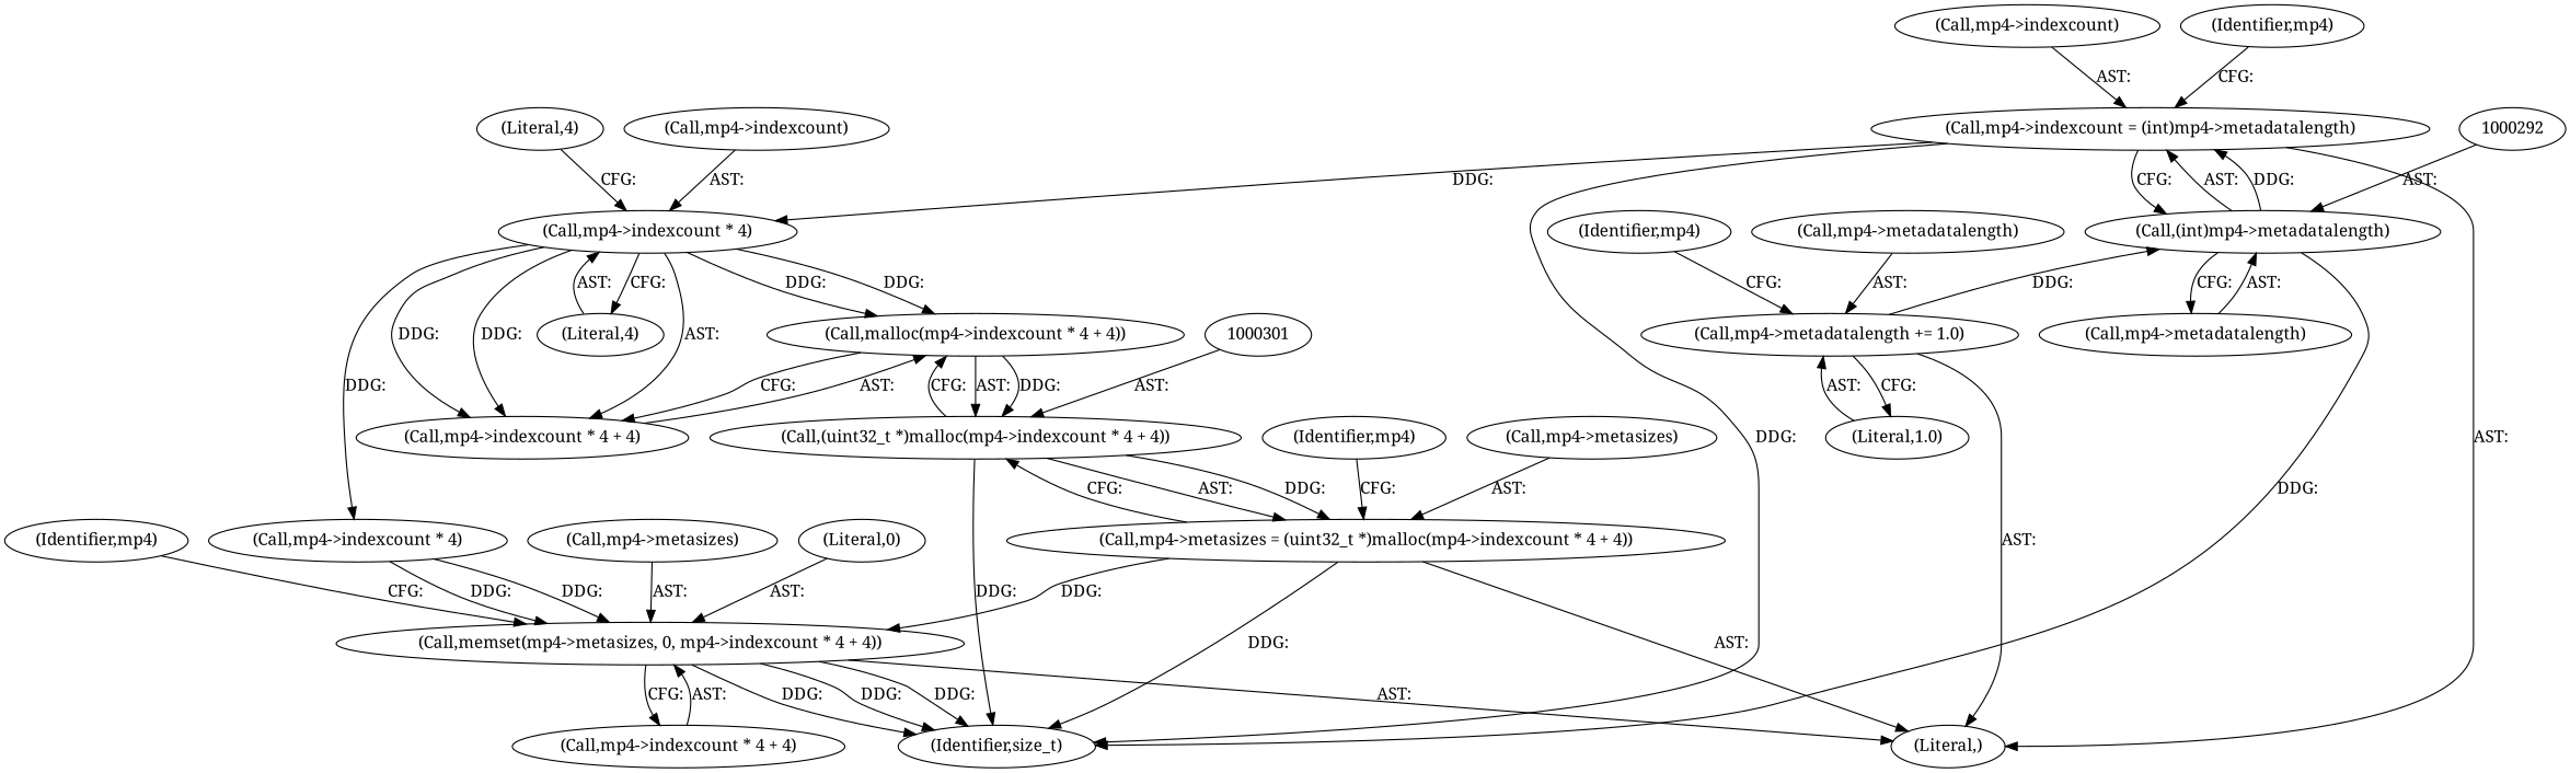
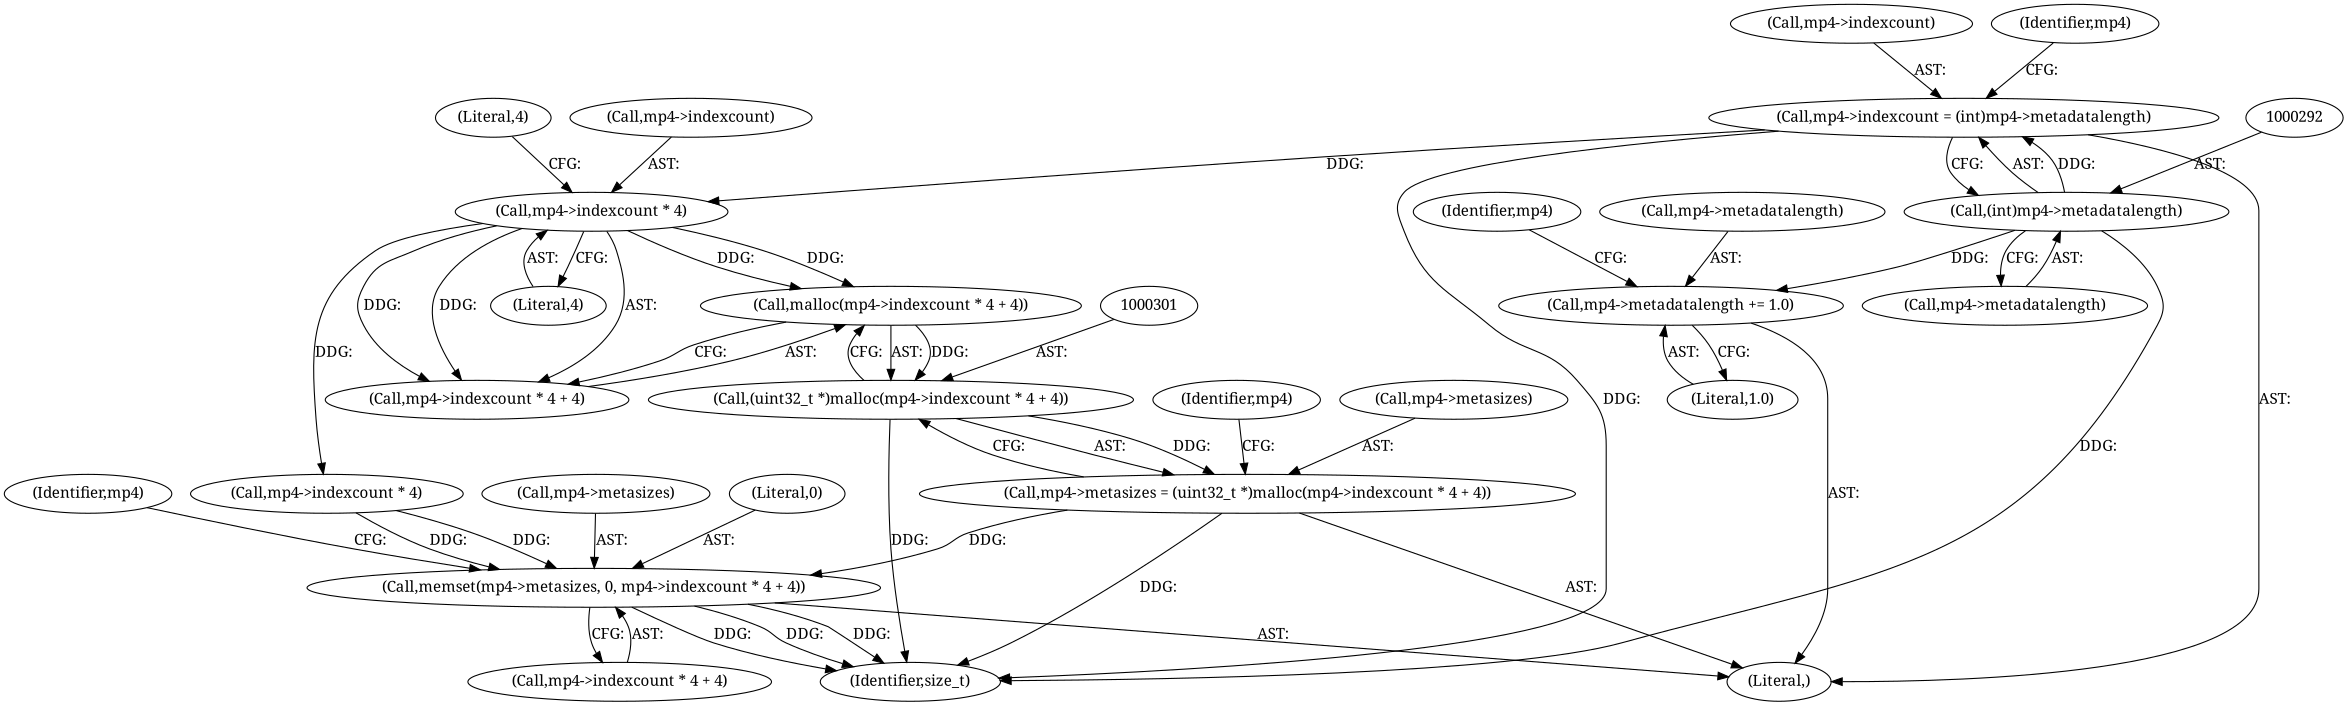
  digraph {
    fontname="Noto Serif"
    node [fontname="Noto Serif"]
    edge [fontname="Noto Serif"]
    n1 [label="(Call,malloc(mp4->indexcount * 4 + 4))"]
    n2 [label="(Call,(uint32_t *)malloc(mp4->indexcount * 4 + 4))"]
    n3 [label="(Call,mp4->indexcount * 4 + 4)"]
    n4 [label="(Identifier,size_t)"]
    n5 [label="(Call,mp4->metasizes = (uint32_t *)malloc(mp4->indexcount * 4 + 4))"]
    n6 [label="(Call,mp4->indexcount * 4)"]
    n7 [label="(Call,mp4->indexcount * 4)"]
    n8 [label="(Literal,4)"]
    n9 [label="(Call,memset(mp4->metasizes, 0, mp4->indexcount * 4 + 4))"]
    n10 [label="(Call,mp4->indexcount = (int)mp4->metadatalength)"]
    n11 [label="(Call,(int)mp4->metadatalength)"]
    n12 [label="(Literal,)"]
    n13 [label="(Call,mp4->metadatalength)"]
    n14 [label="(Call,mp4->metadatalength += 1.0)"]
    n15 [label="(Literal,1.0)"]
    n16 [label="(Call,mp4->indexcount * 4 + 4)"]
    n17 [label="(Identifier,mp4)"]
    n18 [label="(Call,mp4->indexcount)"]
    n19 [label="(Call,mp4->metadatalength)"]
    n20 [label="(Call,mp4->indexcount)"]
    n21 [label="(Identifier,mp4)"]
    n22 [label="(Identifier,mp4)"]
    n23 [label="(Call,mp4->metasizes)"]
    n24 [label="(Call,mp4->metasizes)"]
    n25 [label="(Identifier,mp4)"]
    n26 [label="(Literal,0)"]
    n27 [label="(Literal,4)"]
    1000292
    1000301
    n1 -> n2 [label="AST: "]
    n1 -> n2 [label="DDG: "]
    n1 -> n3 [label="CFG: "]
    n2 -> n1 [label="CFG: "]
    n2 -> n4 [label="DDG: "]
    n2 -> n5 [label="AST: "]
    n2 -> n5 [label="DDG: "]
    n3 -> n1 [label="AST: "]
    n5 -> n2 [label="CFG: "]
    n5 -> n4 [label="DDG: "]
    n5 -> n9 [label="DDG: "]
    n5 -> n12 [label="AST: "]
    n6 -> n1 [label="DDG: "]
    n6 -> n1 [label="DDG: "]
    n6 -> n3 [label="AST: "]
    n6 -> n3 [label="DDG: "]
    n6 -> n3 [label="DDG: "]
    n6 -> n7 [label="DDG: "]
    n6 -> n8 [label="CFG: "]
    n7 -> n9 [label="DDG: "]
    n7 -> n9 [label="DDG: "]
    n8 -> n6 [label="AST: "]
    n9 -> n4 [label="DDG: "]
    n9 -> n4 [label="DDG: "]
    n9 -> n4 [label="DDG: "]
    n9 -> n12 [label="AST: "]
    n9 -> n16 [label="CFG: "]
    n10 -> n4 [label="DDG: "]
    n10 -> n6 [label="DDG: "]
    n10 -> n11 [label="CFG: "]
    n10 -> n12 [label="AST: "]
    n11 -> n4 [label="DDG: "]
    n11 -> n10 [label="AST: "]
    n11 -> n10 [label="DDG: "]
    n11 -> n13 [label="CFG: "]
    n13 -> n11 [label="AST: "]
-   n14 -> n11 [label="DDG: "]
+   n11 -> n14 [label="DDG: "]
    n14 -> n12 [label="AST: "]
    n14 -> n15 [label="CFG: "]
    n15 -> n14 [label="AST: "]
    n16 -> n9 [label="AST: "]
    n17 -> n5 [label="CFG: "]
    n18 -> n10 [label="AST: "]
    n19 -> n14 [label="AST: "]
    n20 -> n6 [label="AST: "]
    n21 -> n14 [label="CFG: "]
    n22 -> n9 [label="CFG: "]
    n23 -> n9 [label="AST: "]
    n24 -> n5 [label="AST: "]
    n25 -> n10 [label="CFG: "]
    n26 -> n9 [label="AST: "]
    n27 -> n6 [label="CFG: "]
    1000292 -> n11 [label="AST: "]
    1000301 -> n2 [label="AST: "]
  }
